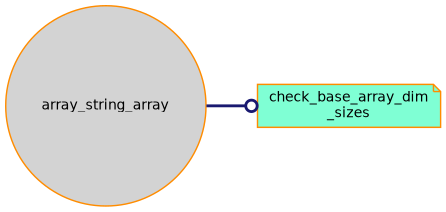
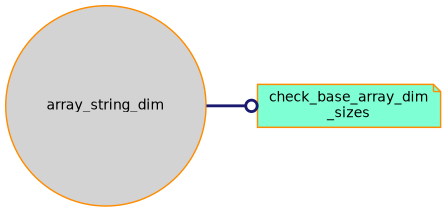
  digraph {
    rankdir=LR
    node [color=darkorange fontname=Helvetica fontsize=10 style=filled]
-   n1 [fillcolor=lightgrey fontcolor=black height=0.2 label=array_string_array shape=circle width=0.4]
+   n1 [fillcolor=lightgrey fontcolor=black height=0.2 label=array_string_dim shape=circle width=0.4]
    n2 [fillcolor=aquamarine height=0.2 label="check_base_array_dim\l_sizes" shape=note width=0.4]
    n1 -> n2 [color=midnightblue fontname=Helvetica fontsize=10 labelfontname=Helvetica labelfontsize=10 style=bold arrowhead=odot]
  }
